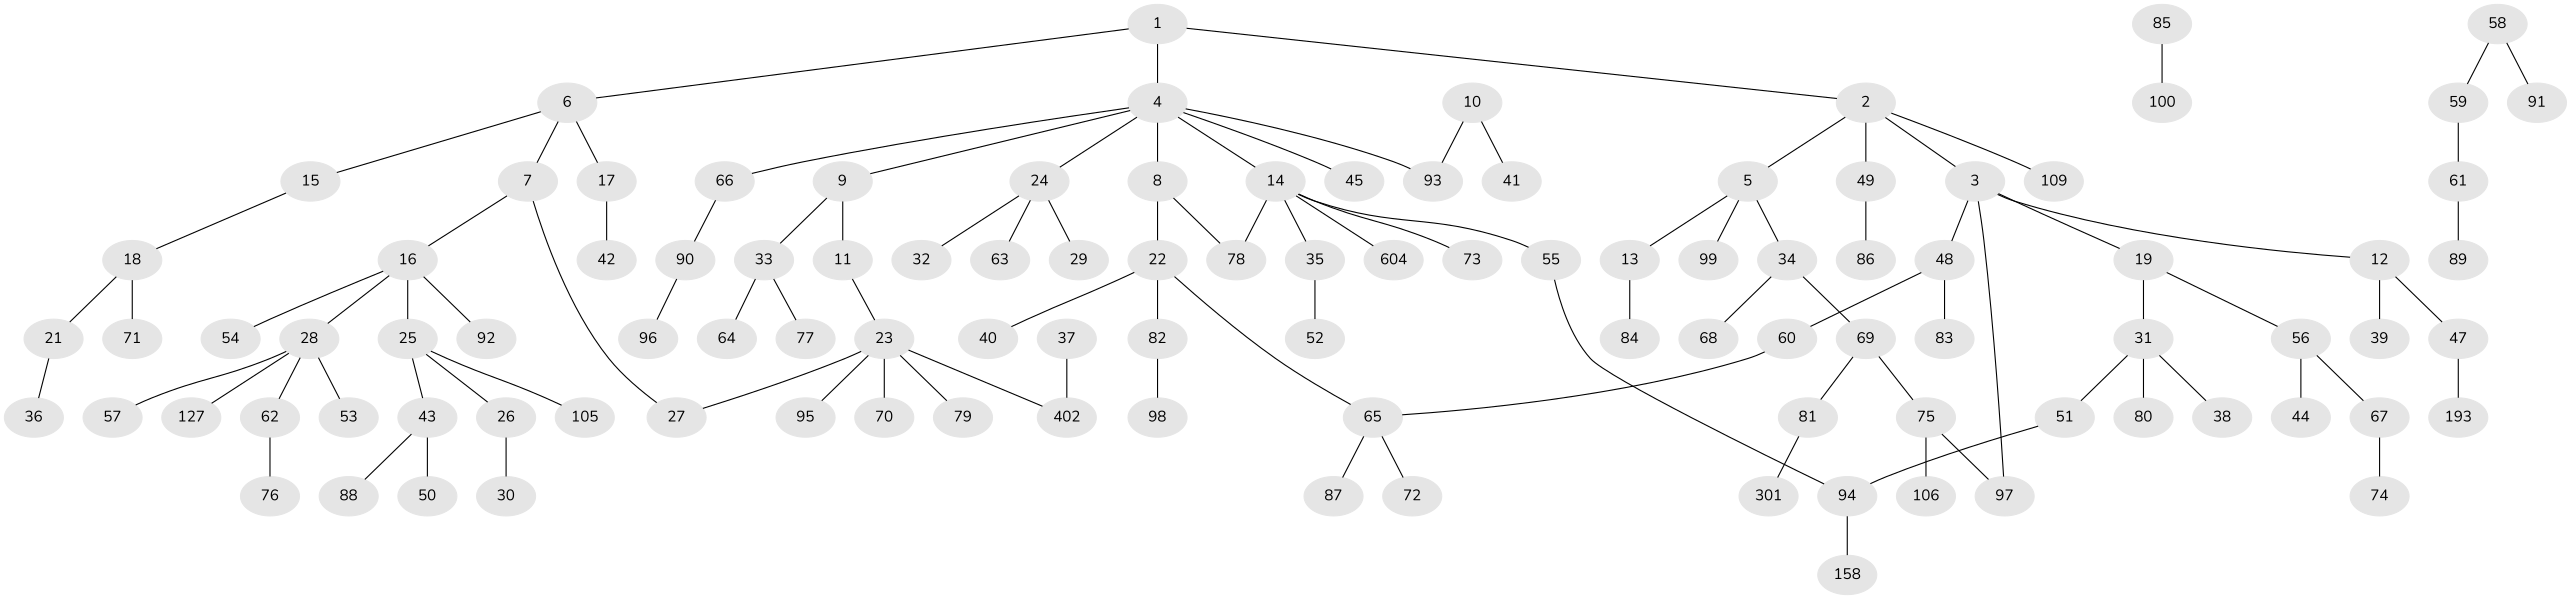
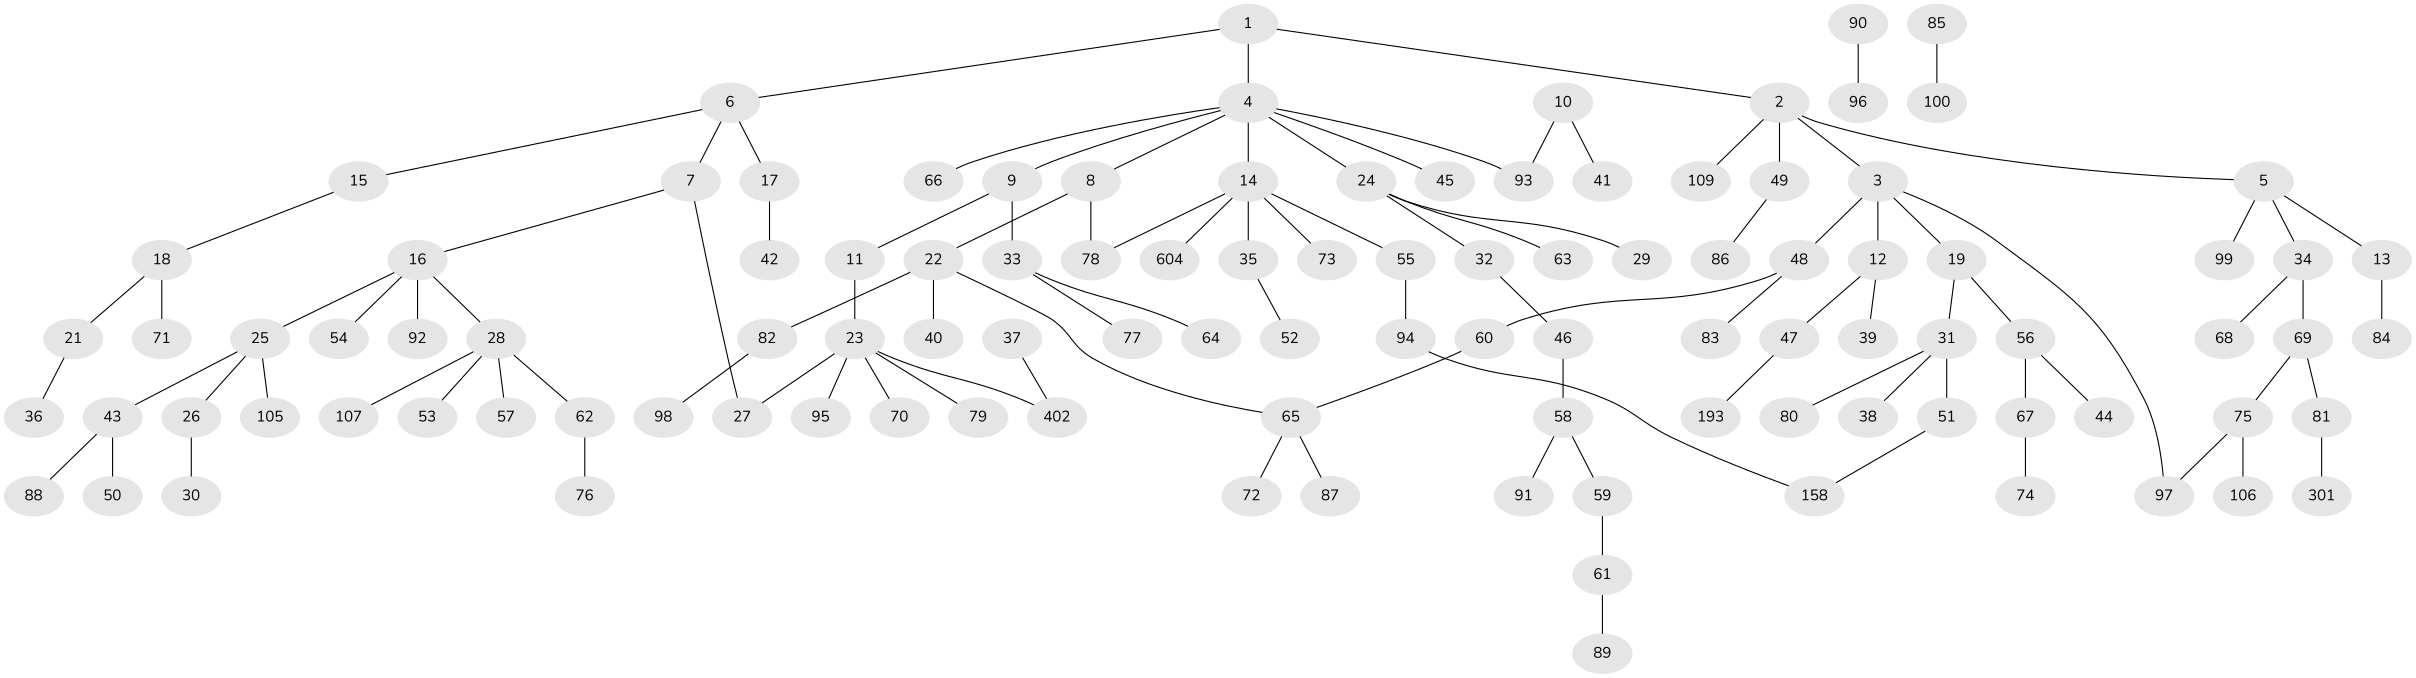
  graph {
    fontname=Nunito
    node [color=gray90 fontname=Nunito style=filled]
    edge [fontname=Nunito]
    1
    2
    4
    6
    3
    5
    49
    109
    8
    9
    14
    24
    45
    66
    93
    7
    15
    17
    12
    19
    48
    97
    13
    34
    99
    86
    39
    47
    31
    56
    60
    83
    22
    78
    11
    33
    35
    55
    73
    n40 [label=604]
    29
    32
    63
    90
    84
    68
    69
    16
    27
    18
    42
    25
    28
    54
    92
    10
    41
    40
    65
    82
    23
    64
    77
    70
    79
    95
    n67 [label=402]
    n68 [label=193]
    52
    94
    21
    71
    26
    43
    105
    53
    57
    62
-   107 [label=127]
+   107
    36
    38
    51
    80
    44
    67
    37
    85
    100
    72
    87
    98
+   46
    30
    50
    88
    76
    n97 [label=158]
    58
    75
    81
    59
    91
    74
    61
    89
    96
    106
    n108 [label=301]
    1 -- 2
    1 -- 4
    1 -- 6
    2 -- 3
    2 -- 5
    2 -- 49
    2 -- 109
    4 -- 8
    4 -- 9
    4 -- 14
    4 -- 24
    4 -- 45
    4 -- 66
    4 -- 93
    6 -- 7
    6 -- 15
    6 -- 17
    3 -- 12
    3 -- 19
    3 -- 48
    3 -- 97
    5 -- 13
    5 -- 34
    5 -- 99
    49 -- 86
    8 -- 22
    8 -- 78
    9 -- 11
    9 -- 33
    14 -- 78
    14 -- 35
    14 -- 55
    14 -- 73
    14 -- n40
    24 -- 29
    24 -- 32
    24 -- 63
-   66 -- 90
    7 -- 16
    7 -- 27
    15 -- 18
    17 -- 42
    12 -- 39
    12 -- 47
    19 -- 31
    19 -- 56
    48 -- 60
    48 -- 83
    13 -- 84
    34 -- 68
    34 -- 69
    47 -- n68
    31 -- 38
    31 -- 51
    31 -- 80
    56 -- 44
    56 -- 67
    60 -- 65
    22 -- 40
    22 -- 65
    22 -- 82
    11 -- 23
    33 -- 64
    33 -- 77
    35 -- 52
    55 -- 94
+   32 -- 46
    90 -- 96
    69 -- 75
    69 -- 81
    16 -- 25
    16 -- 28
    16 -- 54
    16 -- 92
    18 -- 21
    18 -- 71
    25 -- 26
    25 -- 43
    25 -- 105
    28 -- 53
    28 -- 57
    28 -- 62
    28 -- 107
    10 -- 93
    10 -- 41
    65 -- 72
    65 -- 87
    82 -- 98
    23 -- 27
    23 -- 70
    23 -- 79
    23 -- 95
    23 -- n67
    94 -- n97
    21 -- 36
    26 -- 30
    43 -- 50
    43 -- 88
    62 -- 76
-   51 -- 94
+   51 -- n97
    67 -- 74
    37 -- n67
    85 -- 100
+   46 -- 58
    58 -- 59
    58 -- 91
    75 -- 97
    75 -- 106
    81 -- n108
    59 -- 61
    61 -- 89
  }
